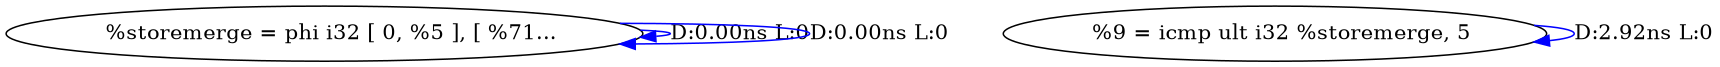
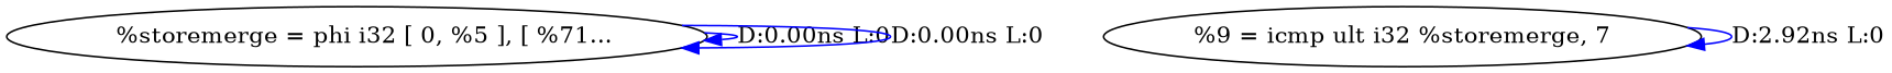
  digraph {
    edge [color=blue]
    n1 [label="  %storemerge = phi i32 [ 0, %5 ], [ %71..."]
-   n2 [label="  %9 = icmp ult i32 %storemerge, 5"]
+   n2 [label="%9 = icmp ult i32 %storemerge, 7"]
    n1 -> n1 [label="D:0.00ns L:0"]
    n1 -> n1 [label="D:0.00ns L:0"]
    n2 -> n2 [label="D:2.92ns L:0"]
  }
